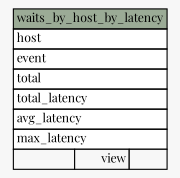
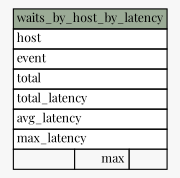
  digraph {
    bgcolor="#f7f7f7"
    fontname="Playfair Display"
    fontsize=11
    nodesep=0.18
    rankdir=RL
    ranksep=0.46
-   n1 [fontname="Playfair Display" fontsize=11 label=<     <TABLE BORDER="0" CELLBORDER="1" CELLSPACING="0" BGCOLOR="#ffffff">       <TR><TD COLSPAN="3" BGCOLOR="#9bab96" ALIGN="CENTER">waits_by_host_by_latency</TD></TR>       <TR><TD PORT="host" COLSPAN="3" ALIGN="LEFT">host</TD></TR>       <TR><TD PORT="event" COLSPAN="3" ALIGN="LEFT">event</TD></TR>       <TR><TD PORT="total" COLSPAN="3" ALIGN="LEFT">total</TD></TR>       <TR><TD PORT="total_latency" COLSPAN="3" ALIGN="LEFT">total_latency</TD></TR>       <TR><TD PORT="avg_latency" COLSPAN="3" ALIGN="LEFT">avg_latency</TD></TR>       <TR><TD PORT="max_latency" COLSPAN="3" ALIGN="LEFT">max_latency</TD></TR>       <TR><TD ALIGN="LEFT" BGCOLOR="#f7f7f7">  </TD><TD ALIGN="RIGHT" BGCOLOR="#f7f7f7">view</TD><TD ALIGN="RIGHT" BGCOLOR="#f7f7f7">  </TD></TR>     </TABLE>> shape=plaintext]
+   n1 [fontname="Playfair Display" fontsize=11 label=<     <TABLE BORDER="0" CELLBORDER="1" CELLSPACING="0" BGCOLOR="#ffffff">       <TR><TD COLSPAN="3" BGCOLOR="#9bab96" ALIGN="CENTER">waits_by_host_by_latency</TD></TR>       <TR><TD PORT="host" COLSPAN="3" ALIGN="LEFT">host</TD></TR>       <TR><TD PORT="event" COLSPAN="3" ALIGN="LEFT">event</TD></TR>       <TR><TD PORT="total" COLSPAN="3" ALIGN="LEFT">total</TD></TR>       <TR><TD PORT="total_latency" COLSPAN="3" ALIGN="LEFT">total_latency</TD></TR>       <TR><TD PORT="avg_latency" COLSPAN="3" ALIGN="LEFT">avg_latency</TD></TR>       <TR><TD PORT="max_latency" COLSPAN="3" ALIGN="LEFT">max_latency</TD></TR>       <TR><TD ALIGN="LEFT" BGCOLOR="#f7f7f7">  </TD><TD ALIGN="RIGHT" BGCOLOR="#f7f7f7">max</TD><TD ALIGN="RIGHT" BGCOLOR="#f7f7f7">  </TD></TR>     </TABLE>> shape=plaintext]
  }
